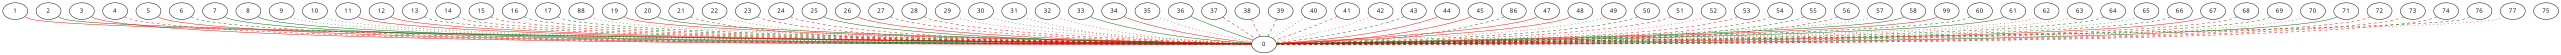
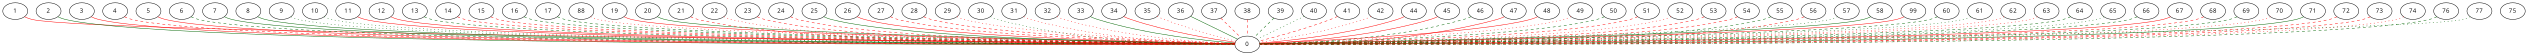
  graph {
    fontname="Open Sans"
    node [fontname="Open Sans"]
    edge [color=red fontname="Open Sans" style=dashed]
    1
    0
    2
    3
    4
    5
    6
    7
    8
    9
    10
    11
    12
    13
    14
    15
    16
    17
    n19 [label=88]
    19
    20
    21
    22
    23
    24
    25
    26
    27
    28
    29
    30
    31
    32
    33
    34
    35
    36
    37
    38
    39
    40
    41
    42
-   43
    44
    45
-   46 [label=86]
+   46
    47
    48
    49
    50
    51
    52
    53
    54
    55
    56
    57
    58
    n60 [label=99]
    60
    61
    62
    63
    64
    65
    66
    67
    68
    69
    70
    71
    72
    73
    74
    75
    76
    77
    1 -- 0 [style=solid]
    2 -- 0 [color=darkgreen style=solid]
    3 -- 0 [style=solid]
    4 -- 0
    5 -- 0 [style=solid]
    6 -- 0 [color=darkgreen]
    7 -- 0 [color=darkgreen style=solid]
    8 -- 0 [color=darkgreen style=solid]
    9 -- 0 [color=darkgreen style=dotted]
    10 -- 0 [color=darkgreen style=dotted]
    11 -- 0 [style=solid]
    12 -- 0 [style=solid]
    13 -- 0 [color=darkgreen]
    14 -- 0
    15 -- 0
    16 -- 0 [color=darkgreen]
    17 -- 0 [color=darkgreen]
    n19 -- 0 [style=dotted]
    19 -- 0 [style=solid]
    20 -- 0 [color=darkgreen style=solid]
    21 -- 0
    22 -- 0 [style=dotted]
    23 -- 0
    24 -- 0
    25 -- 0 [color=darkgreen style=solid]
    26 -- 0 [style=solid]
    27 -- 0
    28 -- 0
    29 -- 0 [style=dotted]
    30 -- 0 [color=darkgreen style=dotted]
    31 -- 0 [style=dotted]
    32 -- 0 [style=dotted]
    33 -- 0 [color=darkgreen style=solid]
    34 -- 0 [style=solid]
    35 -- 0 [style=dotted]
    36 -- 0 [color=darkgreen style=solid]
    37 -- 0
    38 -- 0
    39 -- 0 [color=darkgreen]
    40 -- 0 [color=darkgreen style=dotted]
    41 -- 0
    42 -- 0 [style=dotted]
-   43 -- 0 [color=darkgreen]
    44 -- 0 [style=solid]
    45 -- 0 [style=solid]
    46 -- 0 [color=darkgreen]
    47 -- 0 [style=solid]
    48 -- 0 [style=solid]
    49 -- 0 [style=dotted]
    50 -- 0 [color=darkgreen]
    51 -- 0
    52 -- 0 [style=dotted]
    53 -- 0
    54 -- 0
    55 -- 0 [color=darkgreen]
    56 -- 0
    57 -- 0 [color=darkgreen style=dotted]
    58 -- 0 [color=darkgreen style=solid]
    n60 -- 0 [style=solid]
    60 -- 0 [color=darkgreen]
-   61 -- 0 [color=darkgreen style=solid]
+   61 -- 0 [color=darkgreen style=dotted]
    62 -- 0 [style=dotted]
    63 -- 0 [style=dotted]
    64 -- 0 [color=darkgreen]
    65 -- 0 [color=darkgreen style=dotted]
    66 -- 0 [color=darkgreen]
    67 -- 0 [style=solid]
    68 -- 0
    69 -- 0 [color=darkgreen]
    70 -- 0 [style=dotted]
    71 -- 0 [color=darkgreen style=solid]
    72 -- 0
    73 -- 0
-   74 -- 0
+   74 -- 0 [style=dotted]
    76 -- 0 [color=darkgreen]
-   77 -- 0 [style=dotted]
+   77 -- 0 [color=darkgreen style=dotted]
  }
